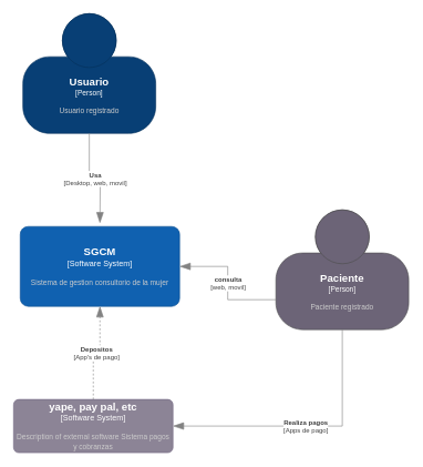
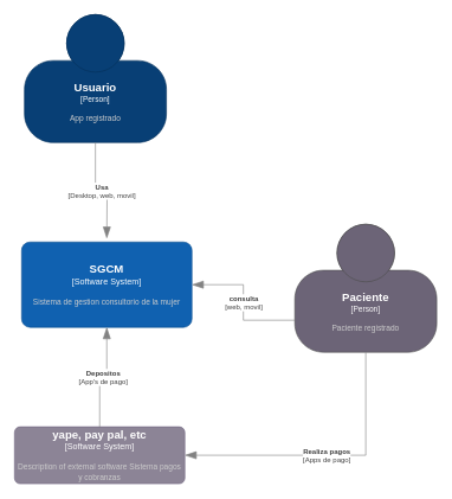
  <mxCell id="0" />
  <mxCell id="1" parent="0" />
- <mxCell id="2" value="&lt;font style=&quot;font-size: 16px&quot;&gt;&lt;b&gt;Usuario&lt;/b&gt;&lt;/font&gt;&lt;div&gt;[Person]&lt;/div&gt;&lt;br&gt;&lt;div&gt;&lt;font style=&quot;font-size: 11px&quot;&gt;&lt;font color=&quot;#cccccc&quot;&gt;Usuario registrado&lt;/font&gt;&lt;/div&gt;" style="html=1;fontSize=11;dashed=0;whiteSpace=wrap;fillColor=#083F75;strokeColor=#06315C;fontColor=#ffffff;shape=mxgraph.c4.person2;align=center;metaEdit=1;points=[[0.5,0,0],[1,0.5,0],[1,0.75,0],[0.75,1,0],[0.5,1,0],[0.25,1,0],[0,0.75,0],[0,0.5,0]];resizable=0;" parent="1" vertex="1"><mxGeometry x="34" y="20" width="200" height="180" as="geometry" /></mxCell>
+ <mxCell id="2" value="&lt;font style=&quot;font-size: 16px&quot;&gt;&lt;b&gt;Usuario&lt;/b&gt;&lt;/font&gt;&lt;div&gt;[Person]&lt;/div&gt;&lt;br&gt;&lt;div&gt;&lt;font style=&quot;font-size: 11px&quot;&gt;&lt;font color=&quot;#cccccc&quot;&gt;App registrado&lt;/font&gt;&lt;/div&gt;" style="html=1;fontSize=11;dashed=0;whiteSpace=wrap;fillColor=#083F75;strokeColor=#06315C;fontColor=#ffffff;shape=mxgraph.c4.person2;align=center;metaEdit=1;points=[[0.5,0,0],[1,0.5,0],[1,0.75,0],[0.75,1,0],[0.5,1,0],[0.25,1,0],[0,0.75,0],[0,0.5,0]];resizable=0;" parent="1" vertex="1"><mxGeometry x="34" y="20" width="200" height="180" as="geometry" /></mxCell>
  <mxCell id="3" value="&lt;font style=&quot;font-size: 16px&quot;&gt;&lt;b&gt;Paciente&lt;/b&gt;&lt;/font&gt;&lt;div&gt;[Person]&lt;/div&gt;&lt;br&gt;&lt;div&gt;&lt;font style=&quot;font-size: 11px&quot;&gt;&lt;font color=&quot;#cccccc&quot;&gt;Paciente registrado&lt;/font&gt;&lt;/div&gt;" style="html=1;fontSize=11;dashed=0;whiteSpace=wrap;fillColor=#6C6477;strokeColor=#4D4D4D;fontColor=#ffffff;shape=mxgraph.c4.person2;align=center;metaEdit=1;points=[[0.5,0,0],[1,0.5,0],[1,0.75,0],[0.75,1,0],[0.5,1,0],[0.25,1,0],[0,0.75,0],[0,0.5,0]];resizable=0;" parent="1" vertex="1"><mxGeometry x="415" y="315" width="200" height="180" as="geometry" /></mxCell>
  <mxCell id="4" value="&lt;font style=&quot;font-size: 16px&quot;&gt;&lt;b&gt;SGCM&lt;/b&gt;&lt;/font&gt;&lt;div&gt;[Software System]&lt;/div&gt;&lt;br&gt;&lt;div&gt;&lt;font style=&quot;font-size: 11px&quot;&gt;&lt;font color=&quot;#cccccc&quot;&gt;Sistema de gestion consultorio de la mujer&lt;/font&gt;&lt;/div&gt;" style="rounded=1;whiteSpace=wrap;html=1;labelBackgroundColor=none;fillColor=#1061B0;fontColor=#ffffff;align=center;arcSize=10;strokeColor=#0D5091;metaEdit=1;resizable=0;points=[[0.25,0,0],[0.5,0,0],[0.75,0,0],[1,0.25,0],[1,0.5,0],[1,0.75,0],[0.75,1,0],[0.5,1,0],[0.25,1,0],[0,0.75,0],[0,0.5,0],[0,0.25,0]];" parent="1" vertex="1"><mxGeometry x="30" y="340" width="240" height="120" as="geometry" /></mxCell>
  <mxCell id="5" value="&lt;font style=&quot;font-size: 16px&quot;&gt;&lt;b&gt;yape, pay pal, etc&lt;/b&gt;&lt;/font&gt;&lt;div&gt;[Software System]&lt;/div&gt;&lt;br&gt;&lt;div&gt;&lt;font style=&quot;font-size: 11px&quot;&gt;&lt;font color=&quot;#cccccc&quot;&gt;Description of external software Sistema pagos y cobranzas&lt;/font&gt;&lt;/div&gt;" style="rounded=1;whiteSpace=wrap;html=1;labelBackgroundColor=none;fillColor=#8C8496;fontColor=#ffffff;align=center;arcSize=10;strokeColor=#736782;metaEdit=1;resizable=0;points=[[0.25,0,0],[0.5,0,0],[0.75,0,0],[1,0.25,0],[1,0.5,0],[1,0.75,0],[0.75,1,0],[0.5,1,0],[0.25,1,0],[0,0.75,0],[0,0.5,0],[0,0.25,0]];" parent="1" vertex="1"><mxGeometry x="20" y="600" width="240" height="80" as="geometry" /></mxCell>
  <mxCell id="6" value="&lt;div style=&quot;text-align: left&quot;&gt;&lt;div style=&quot;text-align: center&quot;&gt;&lt;b&gt;consulta&lt;/b&gt;&lt;/div&gt;&lt;div style=&quot;text-align: center&quot;&gt;[web, movil]&lt;/div&gt;&lt;/div&gt;" style="endArrow=blockThin;html=1;fontSize=10;fontColor=#404040;strokeWidth=1;endFill=1;strokeColor=#828282;elbow=vertical;metaEdit=1;endSize=14;startSize=14;jumpStyle=arc;jumpSize=16;rounded=0;edgeStyle=orthogonalEdgeStyle;exitX=0;exitY=0.75;exitDx=0;exitDy=0;exitPerimeter=0;entryX=1;entryY=0.5;entryDx=0;entryDy=0;entryPerimeter=0;" parent="1" source="3" target="4" edge="1"><mxGeometry width="240" relative="1" as="geometry"><mxPoint x="370" y="580" as="sourcePoint" /><mxPoint x="610" y="580" as="targetPoint" /></mxGeometry></mxCell>
  <mxCell id="7" value="&lt;div style=&quot;text-align: left&quot;&gt;&lt;div style=&quot;text-align: center&quot;&gt;&lt;b&gt;Usa&lt;/b&gt;&lt;/div&gt;&lt;div style=&quot;text-align: center&quot;&gt;[Desktop, web, movil]&lt;/div&gt;&lt;/div&gt;" style="endArrow=blockThin;html=1;fontSize=10;fontColor=#404040;strokeWidth=1;endFill=1;strokeColor=#828282;elbow=vertical;metaEdit=1;endSize=14;startSize=14;jumpStyle=arc;jumpSize=16;rounded=0;edgeStyle=orthogonalEdgeStyle;exitX=0.5;exitY=1;exitDx=0;exitDy=0;exitPerimeter=0;" parent="1" source="2" edge="1"><mxGeometry width="240" relative="1" as="geometry"><mxPoint x="-70" y="470" as="sourcePoint" /><mxPoint x="150" y="335" as="targetPoint" /></mxGeometry></mxCell>
  <mxCell id="8" value="&lt;div style=&quot;text-align: left&quot;&gt;&lt;div style=&quot;text-align: center&quot;&gt;&lt;b&gt;Realiza pagos&lt;/b&gt;&lt;/div&gt;&lt;div style=&quot;text-align: center&quot;&gt;[Apps de pago]&lt;/div&gt;&lt;/div&gt;" style="endArrow=blockThin;html=1;fontSize=10;fontColor=#404040;strokeWidth=1;endFill=1;strokeColor=#828282;elbow=vertical;metaEdit=1;endSize=14;startSize=14;jumpStyle=arc;jumpSize=16;rounded=0;edgeStyle=orthogonalEdgeStyle;exitX=0.5;exitY=1;exitDx=0;exitDy=0;exitPerimeter=0;entryX=1;entryY=0.5;entryDx=0;entryDy=0;entryPerimeter=0;" parent="1" source="3" target="5" edge="1"><mxGeometry width="240" relative="1" as="geometry"><mxPoint x="370" y="580" as="sourcePoint" /><mxPoint x="610" y="580" as="targetPoint" /></mxGeometry></mxCell>
- <mxCell id="9" value="&lt;div style=&quot;text-align: left&quot;&gt;&lt;div style=&quot;text-align: center&quot;&gt;&lt;b&gt;Depositos&lt;/b&gt;&lt;/div&gt;&lt;div style=&quot;text-align: center&quot;&gt;[App's de pago]&lt;/div&gt;&lt;/div&gt;" style="endArrow=blockThin;html=1;fontSize=10;fontColor=#404040;strokeWidth=1;endFill=1;strokeColor=#828282;elbow=vertical;metaEdit=1;endSize=14;startSize=14;jumpStyle=arc;jumpSize=16;rounded=0;edgeStyle=orthogonalEdgeStyle;exitX=0.5;exitY=0;exitDx=0;exitDy=0;exitPerimeter=0;entryX=0.5;entryY=1;entryDx=0;entryDy=0;entryPerimeter=0;dashed=1;" parent="1" source="5" target="4" edge="1"><mxGeometry width="240" relative="1" as="geometry"><mxPoint x="-70" y="470" as="sourcePoint" /><mxPoint x="170" y="470" as="targetPoint" /></mxGeometry></mxCell>
+ <mxCell id="9" value="&lt;div style=&quot;text-align: left&quot;&gt;&lt;div style=&quot;text-align: center&quot;&gt;&lt;b&gt;Depositos&lt;/b&gt;&lt;/div&gt;&lt;div style=&quot;text-align: center&quot;&gt;[App's de pago]&lt;/div&gt;&lt;/div&gt;" style="endArrow=blockThin;html=1;fontSize=10;fontColor=#404040;strokeWidth=1;endFill=1;strokeColor=#828282;elbow=vertical;metaEdit=1;endSize=14;startSize=14;jumpStyle=arc;jumpSize=16;rounded=0;edgeStyle=orthogonalEdgeStyle;exitX=0.5;exitY=0;exitDx=0;exitDy=0;exitPerimeter=0;entryX=0.5;entryY=1;entryDx=0;entryDy=0;entryPerimeter=0;" parent="1" source="5" target="4" edge="1"><mxGeometry width="240" relative="1" as="geometry"><mxPoint x="-70" y="470" as="sourcePoint" /><mxPoint x="170" y="470" as="targetPoint" /></mxGeometry></mxCell>
